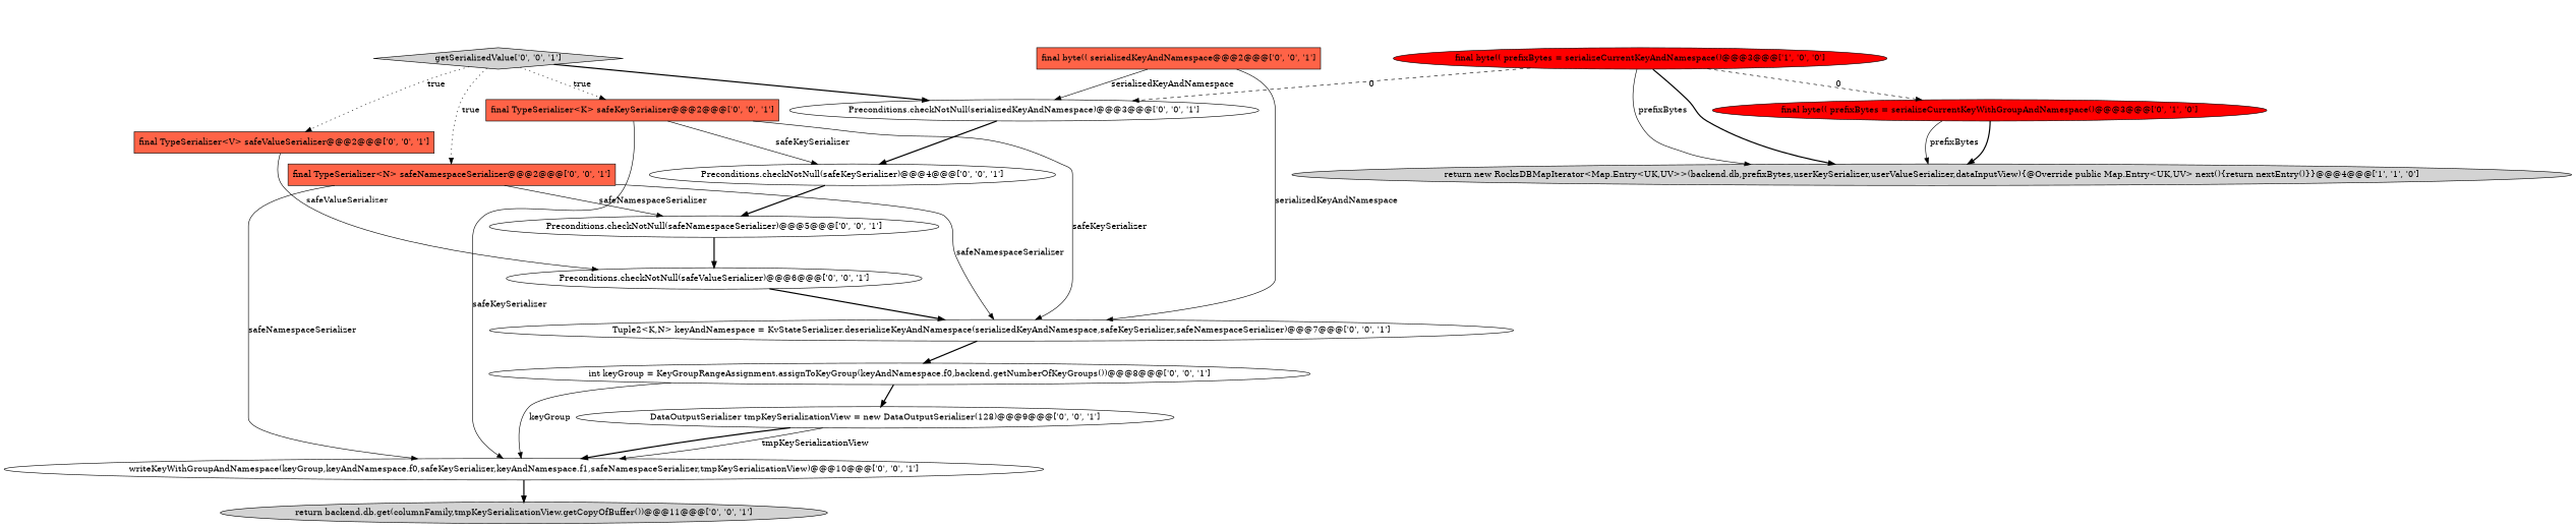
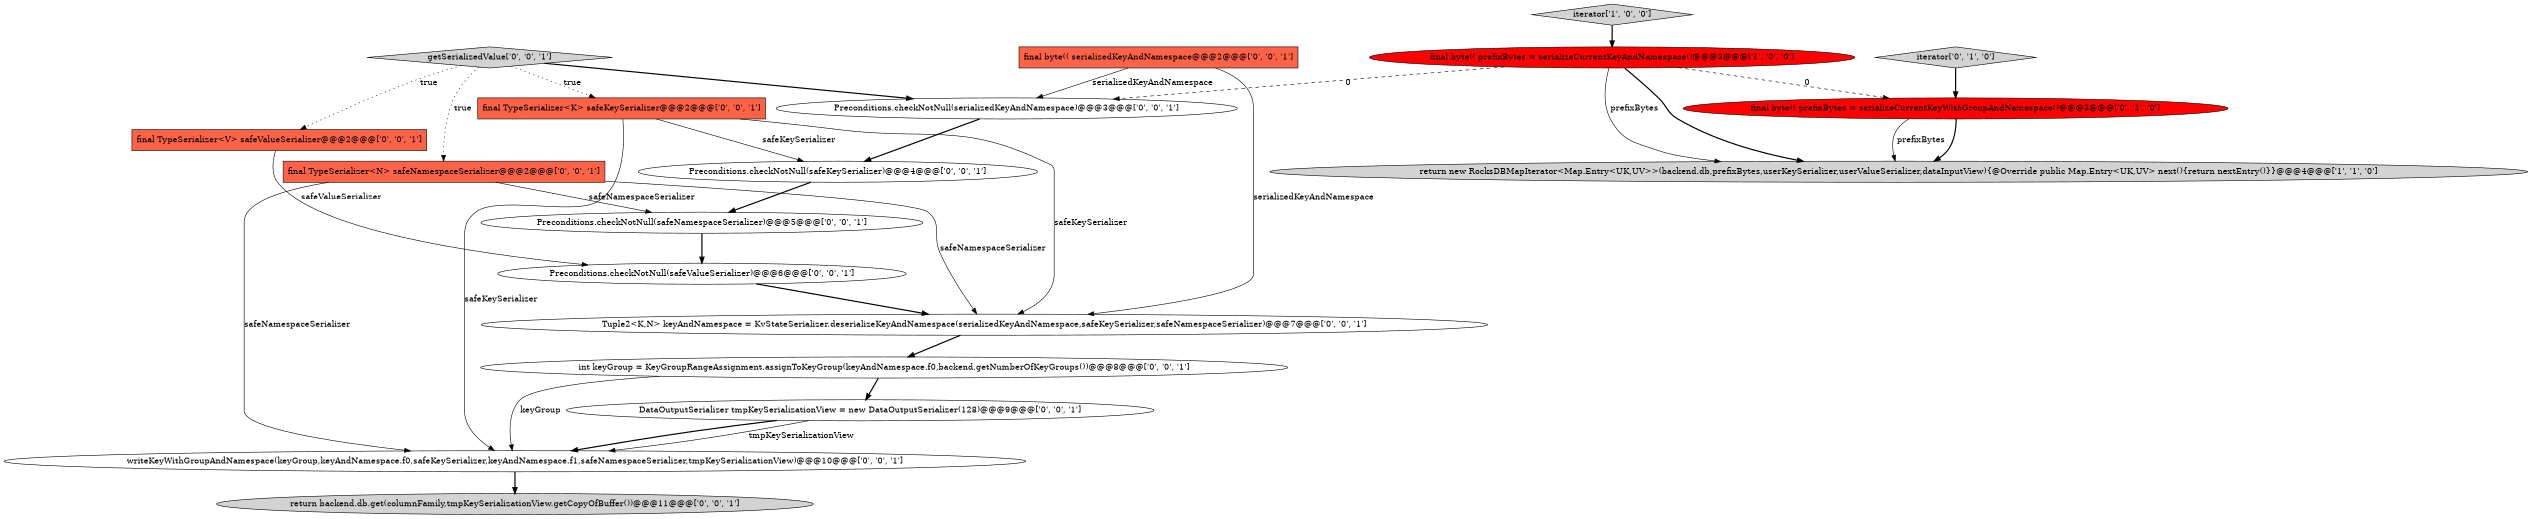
  digraph {
    node [fillcolor=white shape=ellipse style=filled]
    edge [style=bold]
    n1 [label="Preconditions.checkNotNull(serializedKeyAndNamespace)@@@3@@@['0', '0', '1']"]
    n2 [label="Preconditions.checkNotNull(safeKeySerializer)@@@4@@@['0', '0', '1']"]
    n3 [label="Preconditions.checkNotNull(safeNamespaceSerializer)@@@5@@@['0', '0', '1']"]
    n4 [fillcolor=tomato label="final TypeSerializer<K> safeKeySerializer@@@2@@@['0', '0', '1']" shape=box]
    n5 [label="writeKeyWithGroupAndNamespace(keyGroup,keyAndNamespace.f0,safeKeySerializer,keyAndNamespace.f1,safeNamespaceSerializer,tmpKeySerializationView)@@@10@@@['0', '0', '1']"]
    n6 [label="Tuple2<K,N> keyAndNamespace = KvStateSerializer.deserializeKeyAndNamespace(serializedKeyAndNamespace,safeKeySerializer,safeNamespaceSerializer)@@@7@@@['0', '0', '1']"]
    n7 [fillcolor=lightgray label="return backend.db.get(columnFamily,tmpKeySerializationView.getCopyOfBuffer())@@@11@@@['0', '0', '1']"]
    n8 [label="int keyGroup = KeyGroupRangeAssignment.assignToKeyGroup(keyAndNamespace.f0,backend.getNumberOfKeyGroups())@@@8@@@['0', '0', '1']"]
    n9 [label="Preconditions.checkNotNull(safeValueSerializer)@@@6@@@['0', '0', '1']"]
    n10 [fillcolor=tomato label="final TypeSerializer<V> safeValueSerializer@@@2@@@['0', '0', '1']" shape=box]
    n11 [fillcolor=tomato label="final TypeSerializer<N> safeNamespaceSerializer@@@2@@@['0', '0', '1']" shape=box]
+   n12 [fillcolor=lightgray label="iterator['1', '0', '0']" shape=diamond]
    n13 [fillcolor=red label="final byte(( prefixBytes = serializeCurrentKeyAndNamespace()@@@3@@@['1', '0', '0']"]
    n14 [fillcolor=red label="final byte(( prefixBytes = serializeCurrentKeyWithGroupAndNamespace()@@@3@@@['0', '1', '0']"]
    n15 [fillcolor=lightgray label="return new RocksDBMapIterator<Map.Entry<UK,UV>>(backend.db,prefixBytes,userKeySerializer,userValueSerializer,dataInputView){@Override public Map.Entry<UK,UV> next(){return nextEntry()}}@@@4@@@['1', '1', '0']"]
    n16 [label="DataOutputSerializer tmpKeySerializationView = new DataOutputSerializer(128)@@@9@@@['0', '0', '1']"]
    n17 [fillcolor=lightgray label="getSerializedValue['0', '0', '1']" shape=diamond]
    n18 [fillcolor=tomato label="final byte(( serializedKeyAndNamespace@@@2@@@['0', '0', '1']" shape=box]
+   n19 [fillcolor=lightgray label="iterator['0', '1', '0']" shape=diamond]
    n1 -> n2
    n2 -> n3
    n3 -> n9
    n4 -> n2 [label=safeKeySerializer style=solid]
    n4 -> n5 [label=safeKeySerializer style=solid]
    n4 -> n6 [label=safeKeySerializer style=solid]
    n5 -> n7
    n6 -> n8
    n8 -> n5 [label=keyGroup style=solid]
    n8 -> n16
    n9 -> n6
    n10 -> n9 [label=safeValueSerializer style=solid]
    n11 -> n3 [label=safeNamespaceSerializer style=solid]
    n11 -> n5 [label=safeNamespaceSerializer style=solid]
    n11 -> n6 [label=safeNamespaceSerializer style=solid]
+   n12 -> n13
    n13 -> n1 [label=0 style=dashed]
    n13 -> n14 [label=0 style=dashed]
    n13 -> n15 [label=prefixBytes style=solid]
    n13 -> n15
    n14 -> n15
    n14 -> n15 [label=prefixBytes style=solid]
    n16 -> n5 [label=tmpKeySerializationView style=solid]
    n16 -> n5
    n17 -> n1
    n17 -> n4 [label=true style=dotted]
    n17 -> n10 [label=true style=dotted]
    n17 -> n11 [label=true style=dotted]
    n18 -> n1 [label=serializedKeyAndNamespace style=solid]
    n18 -> n6 [label=serializedKeyAndNamespace style=solid]
+   n19 -> n14
  }
